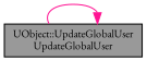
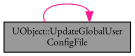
  digraph {
    rankdir=LR
    fontname="EB Garamond"
-   n1 [color=black fillcolor=grey60 fontcolor=black fontname="EB Garamond" fontsize=10 height=0.2 label="UObject::UpdateGlobalUser\lUpdateGlobalUser" shape=box style=filled width=0.4]
+   n1 [color=black fillcolor=grey60 fontcolor=black fontname="EB Garamond" fontsize=10 height=0.2 label="UObject::UpdateGlobalUser\lConfigFile" shape=box style=filled width=0.4]
    n1 -> n1 [color=deeppink fontname="EB Garamond" fontsize=10 labelfontname=Helvetica labelfontsize=10 style=solid]
  }
